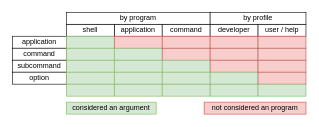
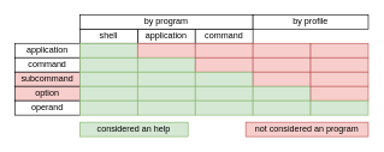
  <mxCell id="0" />
  <mxCell id="1" parent="0" />
  <mxCell id="2" value="&lt;font style=&quot;vertical-align: inherit&quot;&gt;&lt;font style=&quot;vertical-align: inherit&quot;&gt;application&lt;/font&gt;&lt;/font&gt;" style="rounded=0;whiteSpace=wrap;html=1;" vertex="1" parent="1"><mxGeometry y="60" width="90" height="20" as="geometry" x="20" /></mxCell>
  <mxCell id="3" value="&lt;font style=&quot;vertical-align: inherit&quot;&gt;&lt;font style=&quot;vertical-align: inherit&quot;&gt;&lt;font style=&quot;vertical-align: inherit&quot;&gt;&lt;font style=&quot;vertical-align: inherit&quot;&gt;command&lt;/font&gt;&lt;/font&gt;&lt;/font&gt;&lt;/font&gt;" style="rounded=0;whiteSpace=wrap;html=1;" vertex="1" parent="1"><mxGeometry y="80" width="90" height="20" as="geometry" x="20" /></mxCell>
- <mxCell id="4" value="&lt;font style=&quot;vertical-align: inherit&quot;&gt;&lt;font style=&quot;vertical-align: inherit&quot;&gt;&lt;font style=&quot;vertical-align: inherit&quot;&gt;&lt;font style=&quot;vertical-align: inherit&quot;&gt;&lt;font style=&quot;vertical-align: inherit&quot;&gt;&lt;font style=&quot;vertical-align: inherit&quot;&gt;subcommand&lt;/font&gt;&lt;/font&gt;&lt;/font&gt;&lt;/font&gt;&lt;/font&gt;&lt;/font&gt;" style="rounded=0;whiteSpace=wrap;html=1;" vertex="1" parent="1"><mxGeometry y="100" width="90" height="20" as="geometry" x="20" /></mxCell>
- <mxCell id="5" value="&lt;font style=&quot;vertical-align: inherit&quot;&gt;&lt;font style=&quot;vertical-align: inherit&quot;&gt;&lt;font style=&quot;vertical-align: inherit&quot;&gt;&lt;font style=&quot;vertical-align: inherit&quot;&gt;&lt;font style=&quot;vertical-align: inherit&quot;&gt;&lt;font style=&quot;vertical-align: inherit&quot;&gt;&lt;font style=&quot;vertical-align: inherit&quot;&gt;&lt;font style=&quot;vertical-align: inherit&quot;&gt;option&lt;/font&gt;&lt;/font&gt;&lt;/font&gt;&lt;/font&gt;&lt;/font&gt;&lt;/font&gt;&lt;/font&gt;&lt;/font&gt;" style="rounded=0;whiteSpace=wrap;html=1;" vertex="1" parent="1"><mxGeometry y="120" width="90" height="20" as="geometry" x="20" /></mxCell>
+ <mxCell id="4" value="&lt;font style=&quot;vertical-align: inherit&quot;&gt;&lt;font style=&quot;vertical-align: inherit&quot;&gt;&lt;font style=&quot;vertical-align: inherit&quot;&gt;&lt;font style=&quot;vertical-align: inherit&quot;&gt;&lt;font style=&quot;vertical-align: inherit&quot;&gt;&lt;font style=&quot;vertical-align: inherit&quot;&gt;subcommand&lt;/font&gt;&lt;/font&gt;&lt;/font&gt;&lt;/font&gt;&lt;/font&gt;&lt;/font&gt;" style="rounded=0;whiteSpace=wrap;html=1;fillColor=#f8cecc;" vertex="1" parent="1"><mxGeometry y="100" width="90" height="20" as="geometry" x="20" /></mxCell>
+ <mxCell id="5" value="&lt;font style=&quot;vertical-align: inherit&quot;&gt;&lt;font style=&quot;vertical-align: inherit&quot;&gt;&lt;font style=&quot;vertical-align: inherit&quot;&gt;&lt;font style=&quot;vertical-align: inherit&quot;&gt;&lt;font style=&quot;vertical-align: inherit&quot;&gt;&lt;font style=&quot;vertical-align: inherit&quot;&gt;&lt;font style=&quot;vertical-align: inherit&quot;&gt;&lt;font style=&quot;vertical-align: inherit&quot;&gt;option&lt;/font&gt;&lt;/font&gt;&lt;/font&gt;&lt;/font&gt;&lt;/font&gt;&lt;/font&gt;&lt;/font&gt;&lt;/font&gt;" style="rounded=0;whiteSpace=wrap;html=1;fillColor=#f8cecc;" vertex="1" parent="1"><mxGeometry y="120" width="90" height="20" as="geometry" x="20" /></mxCell>
+ <mxCell id="6" value="&lt;font style=&quot;vertical-align: inherit&quot;&gt;&lt;font style=&quot;vertical-align: inherit&quot;&gt;&lt;font style=&quot;vertical-align: inherit&quot;&gt;&lt;font style=&quot;vertical-align: inherit&quot;&gt;&lt;font style=&quot;vertical-align: inherit&quot;&gt;&lt;font style=&quot;vertical-align: inherit&quot;&gt;&lt;font style=&quot;vertical-align: inherit&quot;&gt;&lt;font style=&quot;vertical-align: inherit&quot;&gt;&lt;font style=&quot;vertical-align: inherit&quot;&gt;&lt;font style=&quot;vertical-align: inherit&quot;&gt;operand&lt;/font&gt;&lt;/font&gt;&lt;/font&gt;&lt;/font&gt;&lt;/font&gt;&lt;/font&gt;&lt;/font&gt;&lt;/font&gt;&lt;/font&gt;&lt;/font&gt;" style="rounded=0;whiteSpace=wrap;html=1;" vertex="1" parent="1"><mxGeometry y="140" width="90" height="20" as="geometry" x="20" /></mxCell>
  <mxCell id="7" value="&lt;font style=&quot;vertical-align: inherit&quot;&gt;&lt;font style=&quot;vertical-align: inherit&quot;&gt;&lt;font style=&quot;vertical-align: inherit&quot;&gt;&lt;font style=&quot;vertical-align: inherit&quot;&gt;&lt;font style=&quot;vertical-align: inherit&quot;&gt;&lt;font style=&quot;vertical-align: inherit&quot;&gt;application&lt;/font&gt;&lt;/font&gt;&lt;/font&gt;&lt;/font&gt;&lt;/font&gt;&lt;/font&gt;" style="rounded=0;whiteSpace=wrap;html=1;" vertex="1" parent="1"><mxGeometry x="190" y="40" width="80" height="20" as="geometry" /></mxCell>
  <mxCell id="8" value="&lt;font style=&quot;vertical-align: inherit&quot;&gt;&lt;font style=&quot;vertical-align: inherit&quot;&gt;&lt;font style=&quot;vertical-align: inherit&quot;&gt;&lt;font style=&quot;vertical-align: inherit&quot;&gt;&lt;font style=&quot;vertical-align: inherit&quot;&gt;&lt;font style=&quot;vertical-align: inherit&quot;&gt;&lt;font style=&quot;vertical-align: inherit&quot;&gt;&lt;font style=&quot;vertical-align: inherit&quot;&gt;shell&lt;/font&gt;&lt;/font&gt;&lt;/font&gt;&lt;/font&gt;&lt;/font&gt;&lt;/font&gt;&lt;/font&gt;&lt;/font&gt;" style="rounded=0;whiteSpace=wrap;html=1;" vertex="1" parent="1"><mxGeometry x="110" y="40" width="80" height="20" as="geometry" /></mxCell>
  <mxCell id="9" value="&lt;font style=&quot;vertical-align: inherit&quot;&gt;&lt;font style=&quot;vertical-align: inherit&quot;&gt;&lt;font style=&quot;vertical-align: inherit&quot;&gt;&lt;font style=&quot;vertical-align: inherit&quot;&gt;&lt;font style=&quot;vertical-align: inherit&quot;&gt;&lt;font style=&quot;vertical-align: inherit&quot;&gt;&lt;font style=&quot;vertical-align: inherit&quot;&gt;&lt;font style=&quot;vertical-align: inherit&quot;&gt;command&lt;/font&gt;&lt;/font&gt;&lt;/font&gt;&lt;/font&gt;&lt;/font&gt;&lt;/font&gt;&lt;/font&gt;&lt;/font&gt;" style="rounded=0;whiteSpace=wrap;html=1;" vertex="1" parent="1"><mxGeometry x="270" y="40" width="80" height="20" as="geometry" /></mxCell>
- <mxCell id="10" value="&lt;font style=&quot;vertical-align: inherit&quot;&gt;&lt;font style=&quot;vertical-align: inherit&quot;&gt;&lt;font style=&quot;vertical-align: inherit&quot;&gt;&lt;font style=&quot;vertical-align: inherit&quot;&gt;&lt;font style=&quot;vertical-align: inherit&quot;&gt;&lt;font style=&quot;vertical-align: inherit&quot;&gt;&lt;font style=&quot;vertical-align: inherit&quot;&gt;&lt;font style=&quot;vertical-align: inherit&quot;&gt;&lt;font style=&quot;vertical-align: inherit&quot;&gt;&lt;font style=&quot;vertical-align: inherit&quot;&gt;developer&lt;/font&gt;&lt;/font&gt;&lt;/font&gt;&lt;/font&gt;&lt;/font&gt;&lt;/font&gt;&lt;/font&gt;&lt;/font&gt;&lt;/font&gt;&lt;/font&gt;" style="rounded=0;whiteSpace=wrap;html=1;" vertex="1" parent="1"><mxGeometry x="350" y="40" width="80" height="20" as="geometry" /></mxCell>
- <mxCell id="11" value="&lt;font style=&quot;vertical-align: inherit&quot;&gt;&lt;font style=&quot;vertical-align: inherit&quot;&gt;&lt;font style=&quot;vertical-align: inherit&quot;&gt;&lt;font style=&quot;vertical-align: inherit&quot;&gt;&lt;font style=&quot;vertical-align: inherit&quot;&gt;&lt;font style=&quot;vertical-align: inherit&quot;&gt;&lt;font style=&quot;vertical-align: inherit&quot;&gt;&lt;font style=&quot;vertical-align: inherit&quot;&gt;&lt;font style=&quot;vertical-align: inherit&quot;&gt;&lt;font style=&quot;vertical-align: inherit&quot;&gt;&lt;font style=&quot;vertical-align: inherit&quot;&gt;&lt;font style=&quot;vertical-align: inherit&quot;&gt;user / help&lt;/font&gt;&lt;/font&gt;&lt;/font&gt;&lt;/font&gt;&lt;/font&gt;&lt;/font&gt;&lt;/font&gt;&lt;/font&gt;&lt;/font&gt;&lt;/font&gt;&lt;/font&gt;&lt;/font&gt;" style="rounded=0;whiteSpace=wrap;html=1;" vertex="1" parent="1"><mxGeometry x="430" y="40" width="80" height="20" as="geometry" /></mxCell>
  <mxCell id="12" value="" style="rounded=0;whiteSpace=wrap;html=1;fillColor=#d5e8d4;strokeColor=#82b366;" vertex="1" parent="1"><mxGeometry x="110" y="60" width="80" height="20" as="geometry" /></mxCell>
  <mxCell id="13" value="" style="rounded=0;whiteSpace=wrap;html=1;fillColor=#d5e8d4;strokeColor=#82b366;" vertex="1" parent="1"><mxGeometry x="110" y="80" width="80" height="20" as="geometry" /></mxCell>
  <mxCell id="14" value="" style="rounded=0;whiteSpace=wrap;html=1;fillColor=#d5e8d4;strokeColor=#82b366;" vertex="1" parent="1"><mxGeometry x="110" y="100" width="80" height="20" as="geometry" /></mxCell>
  <mxCell id="15" value="" style="rounded=0;whiteSpace=wrap;html=1;fillColor=#d5e8d4;strokeColor=#82b366;" vertex="1" parent="1"><mxGeometry x="110" y="120" width="80" height="20" as="geometry" /></mxCell>
  <mxCell id="16" value="" style="rounded=0;whiteSpace=wrap;html=1;fillColor=#d5e8d4;strokeColor=#82b366;" vertex="1" parent="1"><mxGeometry x="110" y="140" width="80" height="20" as="geometry" /></mxCell>
  <mxCell id="17" value="" style="rounded=0;whiteSpace=wrap;html=1;fillColor=#f8cecc;strokeColor=#b85450;" vertex="1" parent="1"><mxGeometry x="190" y="60" width="80" height="20" as="geometry" /></mxCell>
  <mxCell id="18" value="" style="rounded=0;whiteSpace=wrap;html=1;fillColor=#d5e8d4;strokeColor=#82b366;" vertex="1" parent="1"><mxGeometry x="190" y="80" width="80" height="20" as="geometry" /></mxCell>
  <mxCell id="19" value="" style="rounded=0;whiteSpace=wrap;html=1;fillColor=#d5e8d4;strokeColor=#82b366;" vertex="1" parent="1"><mxGeometry x="190" y="100" width="80" height="20" as="geometry" /></mxCell>
  <mxCell id="20" value="" style="rounded=0;whiteSpace=wrap;html=1;fillColor=#d5e8d4;strokeColor=#82b366;" vertex="1" parent="1"><mxGeometry x="190" y="120" width="80" height="20" as="geometry" /></mxCell>
  <mxCell id="21" value="" style="rounded=0;whiteSpace=wrap;html=1;fillColor=#d5e8d4;strokeColor=#82b366;" vertex="1" parent="1"><mxGeometry x="190" y="140" width="80" height="20" as="geometry" /></mxCell>
  <mxCell id="22" value="" style="rounded=0;whiteSpace=wrap;html=1;fillColor=#f8cecc;strokeColor=#b85450;" vertex="1" parent="1"><mxGeometry x="270" y="60" width="80" height="20" as="geometry" /></mxCell>
  <mxCell id="23" value="" style="rounded=0;whiteSpace=wrap;html=1;fillColor=#f8cecc;strokeColor=#b85450;" vertex="1" parent="1"><mxGeometry x="270" y="80" width="80" height="20" as="geometry" /></mxCell>
  <mxCell id="24" value="" style="rounded=0;whiteSpace=wrap;html=1;fillColor=#d5e8d4;strokeColor=#82b366;" vertex="1" parent="1"><mxGeometry x="270" y="100" width="80" height="20" as="geometry" /></mxCell>
  <mxCell id="25" value="" style="rounded=0;whiteSpace=wrap;html=1;fillColor=#d5e8d4;strokeColor=#82b366;" vertex="1" parent="1"><mxGeometry x="270" y="120" width="80" height="20" as="geometry" /></mxCell>
  <mxCell id="26" value="" style="rounded=0;whiteSpace=wrap;html=1;fillColor=#d5e8d4;strokeColor=#82b366;" vertex="1" parent="1"><mxGeometry x="270" y="140" width="80" height="20" as="geometry" /></mxCell>
  <mxCell id="27" value="" style="rounded=0;whiteSpace=wrap;html=1;fillColor=#f8cecc;strokeColor=#b85450;" vertex="1" parent="1"><mxGeometry x="350" y="60" width="80" height="20" as="geometry" /></mxCell>
  <mxCell id="28" value="" style="rounded=0;whiteSpace=wrap;html=1;fillColor=#f8cecc;strokeColor=#b85450;" vertex="1" parent="1"><mxGeometry x="350" y="80" width="80" height="20" as="geometry" /></mxCell>
  <mxCell id="29" value="" style="rounded=0;whiteSpace=wrap;html=1;fillColor=#f8cecc;strokeColor=#b85450;" vertex="1" parent="1"><mxGeometry x="350" y="100" width="80" height="20" as="geometry" /></mxCell>
  <mxCell id="30" value="" style="rounded=0;whiteSpace=wrap;html=1;fillColor=#d5e8d4;strokeColor=#82b366;" vertex="1" parent="1"><mxGeometry x="350" y="120" width="80" height="20" as="geometry" /></mxCell>
  <mxCell id="31" value="" style="rounded=0;whiteSpace=wrap;html=1;fillColor=#d5e8d4;strokeColor=#82b366;" vertex="1" parent="1"><mxGeometry x="350" y="140" width="80" height="20" as="geometry" /></mxCell>
  <mxCell id="32" value="" style="rounded=0;whiteSpace=wrap;html=1;fillColor=#f8cecc;strokeColor=#b85450;" vertex="1" parent="1"><mxGeometry x="430" y="60" width="80" height="20" as="geometry" /></mxCell>
  <mxCell id="33" value="" style="rounded=0;whiteSpace=wrap;html=1;fillColor=#f8cecc;strokeColor=#b85450;" vertex="1" parent="1"><mxGeometry x="430" y="80" width="80" height="20" as="geometry" /></mxCell>
  <mxCell id="34" value="" style="rounded=0;whiteSpace=wrap;html=1;fillColor=#f8cecc;strokeColor=#b85450;" vertex="1" parent="1"><mxGeometry x="430" y="100" width="80" height="20" as="geometry" /></mxCell>
  <mxCell id="35" value="" style="rounded=0;whiteSpace=wrap;html=1;fillColor=#f8cecc;strokeColor=#b85450;" vertex="1" parent="1"><mxGeometry x="430" y="120" width="80" height="20" as="geometry" /></mxCell>
  <mxCell id="36" value="" style="rounded=0;whiteSpace=wrap;html=1;fillColor=#d5e8d4;strokeColor=#82b366;" vertex="1" parent="1"><mxGeometry x="430" y="140" width="80" height="20" as="geometry" /></mxCell>
  <mxCell id="37" value="by program" style="rounded=0;whiteSpace=wrap;html=1;" vertex="1" parent="1"><mxGeometry x="110" width="240" height="20" as="geometry" y="20" /></mxCell>
  <mxCell id="38" value="&lt;font style=&quot;vertical-align: inherit&quot;&gt;&lt;font style=&quot;vertical-align: inherit&quot;&gt;&lt;font style=&quot;vertical-align: inherit&quot;&gt;&lt;font style=&quot;vertical-align: inherit&quot;&gt;&lt;font style=&quot;vertical-align: inherit&quot;&gt;&lt;font style=&quot;vertical-align: inherit&quot;&gt;by profile&lt;/font&gt;&lt;/font&gt;&lt;/font&gt;&lt;/font&gt;&lt;/font&gt;&lt;/font&gt;" style="rounded=0;whiteSpace=wrap;html=1;" vertex="1" parent="1"><mxGeometry x="350" width="160" height="20" as="geometry" y="20" /></mxCell>
  <mxCell id="39" value="not considered an program" style="rounded=0;whiteSpace=wrap;html=1;fillColor=#f8cecc;strokeColor=#b85450;" vertex="1" parent="1"><mxGeometry x="340" y="170" width="170" height="20" as="geometry" /></mxCell>
- <mxCell id="40" value="considered an argument" style="rounded=0;whiteSpace=wrap;html=1;fillColor=#d5e8d4;strokeColor=#82b366;" vertex="1" parent="1"><mxGeometry x="110" y="170" width="150" height="20" as="geometry" /></mxCell>
+ <mxCell id="40" value="considered an help" style="rounded=0;whiteSpace=wrap;html=1;fillColor=#d5e8d4;strokeColor=#82b366;" vertex="1" parent="1"><mxGeometry x="110" y="170" width="150" height="20" as="geometry" /></mxCell>
